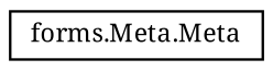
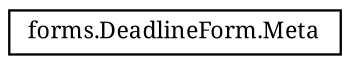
  digraph {
    rankdir=TB
    fontname="Noto Serif"
-   n1 [color=black fillcolor=white fontname="Noto Serif" fontsize=10 height=0.2 label="forms.Meta.Meta" shape=record style=filled width=0.4]
+   n1 [color=black fillcolor=white fontname="Noto Serif" fontsize=10 height=0.2 label="forms.DeadlineForm.Meta" shape=record style=filled width=0.4]
  }
